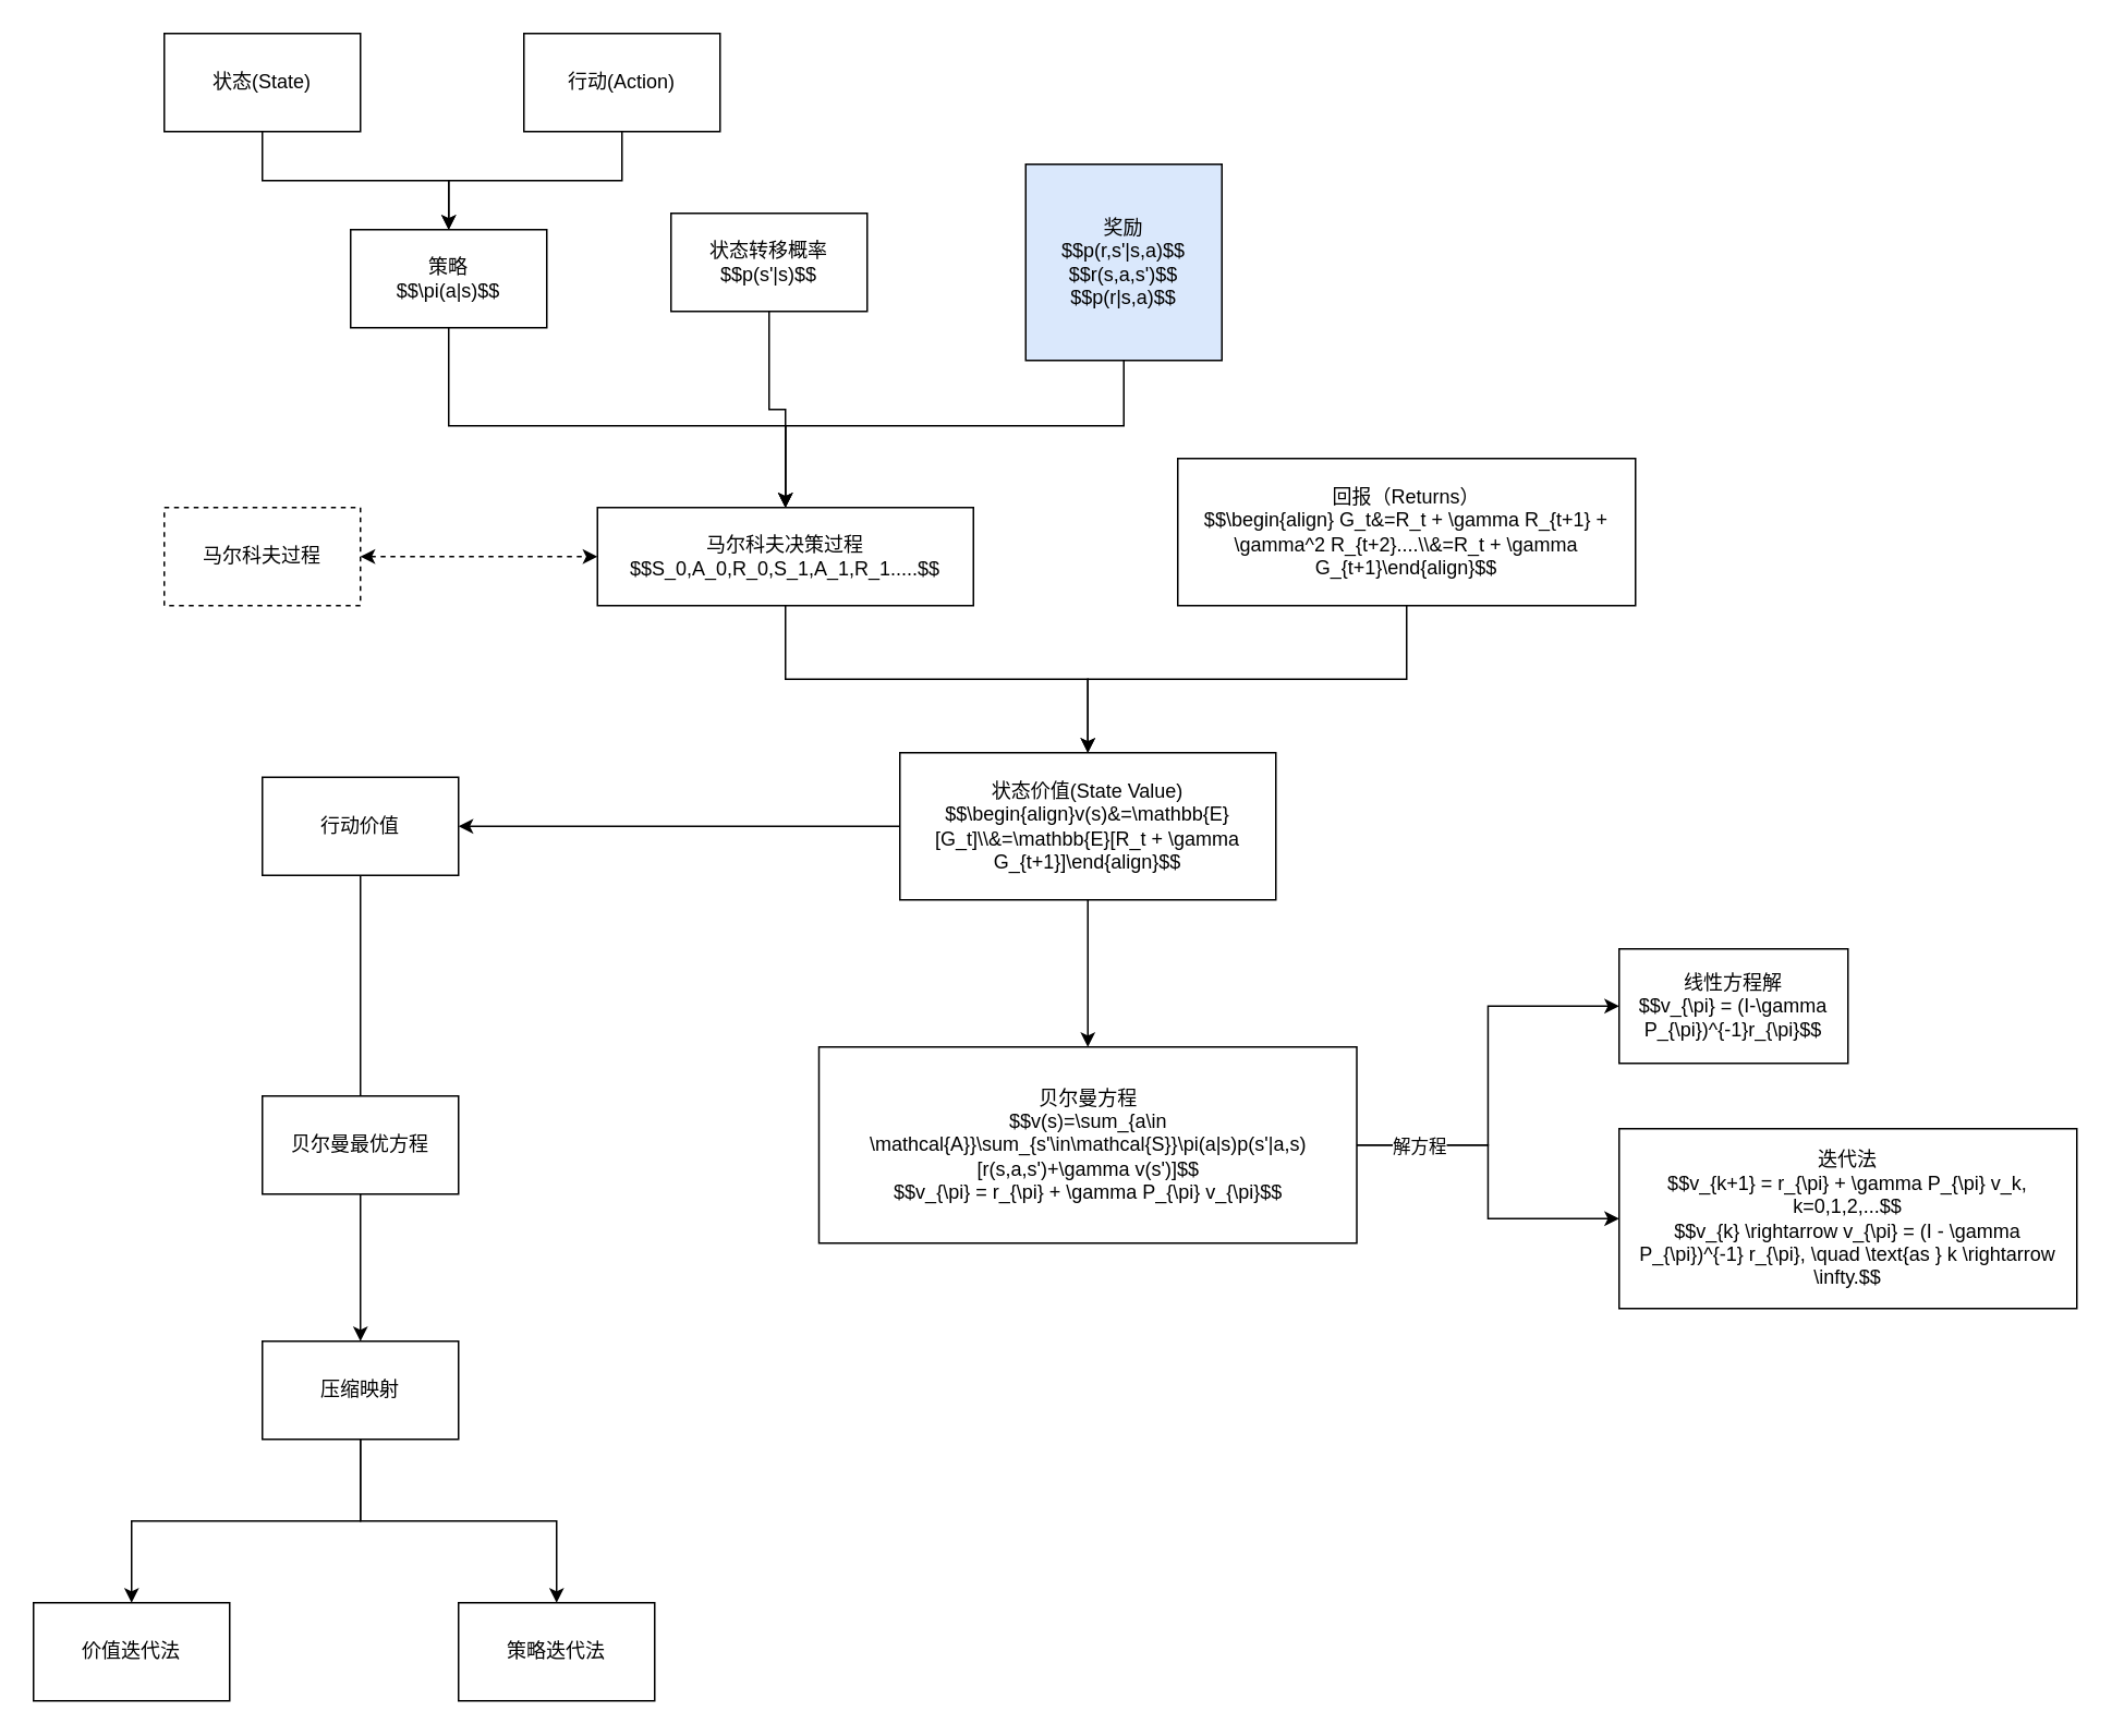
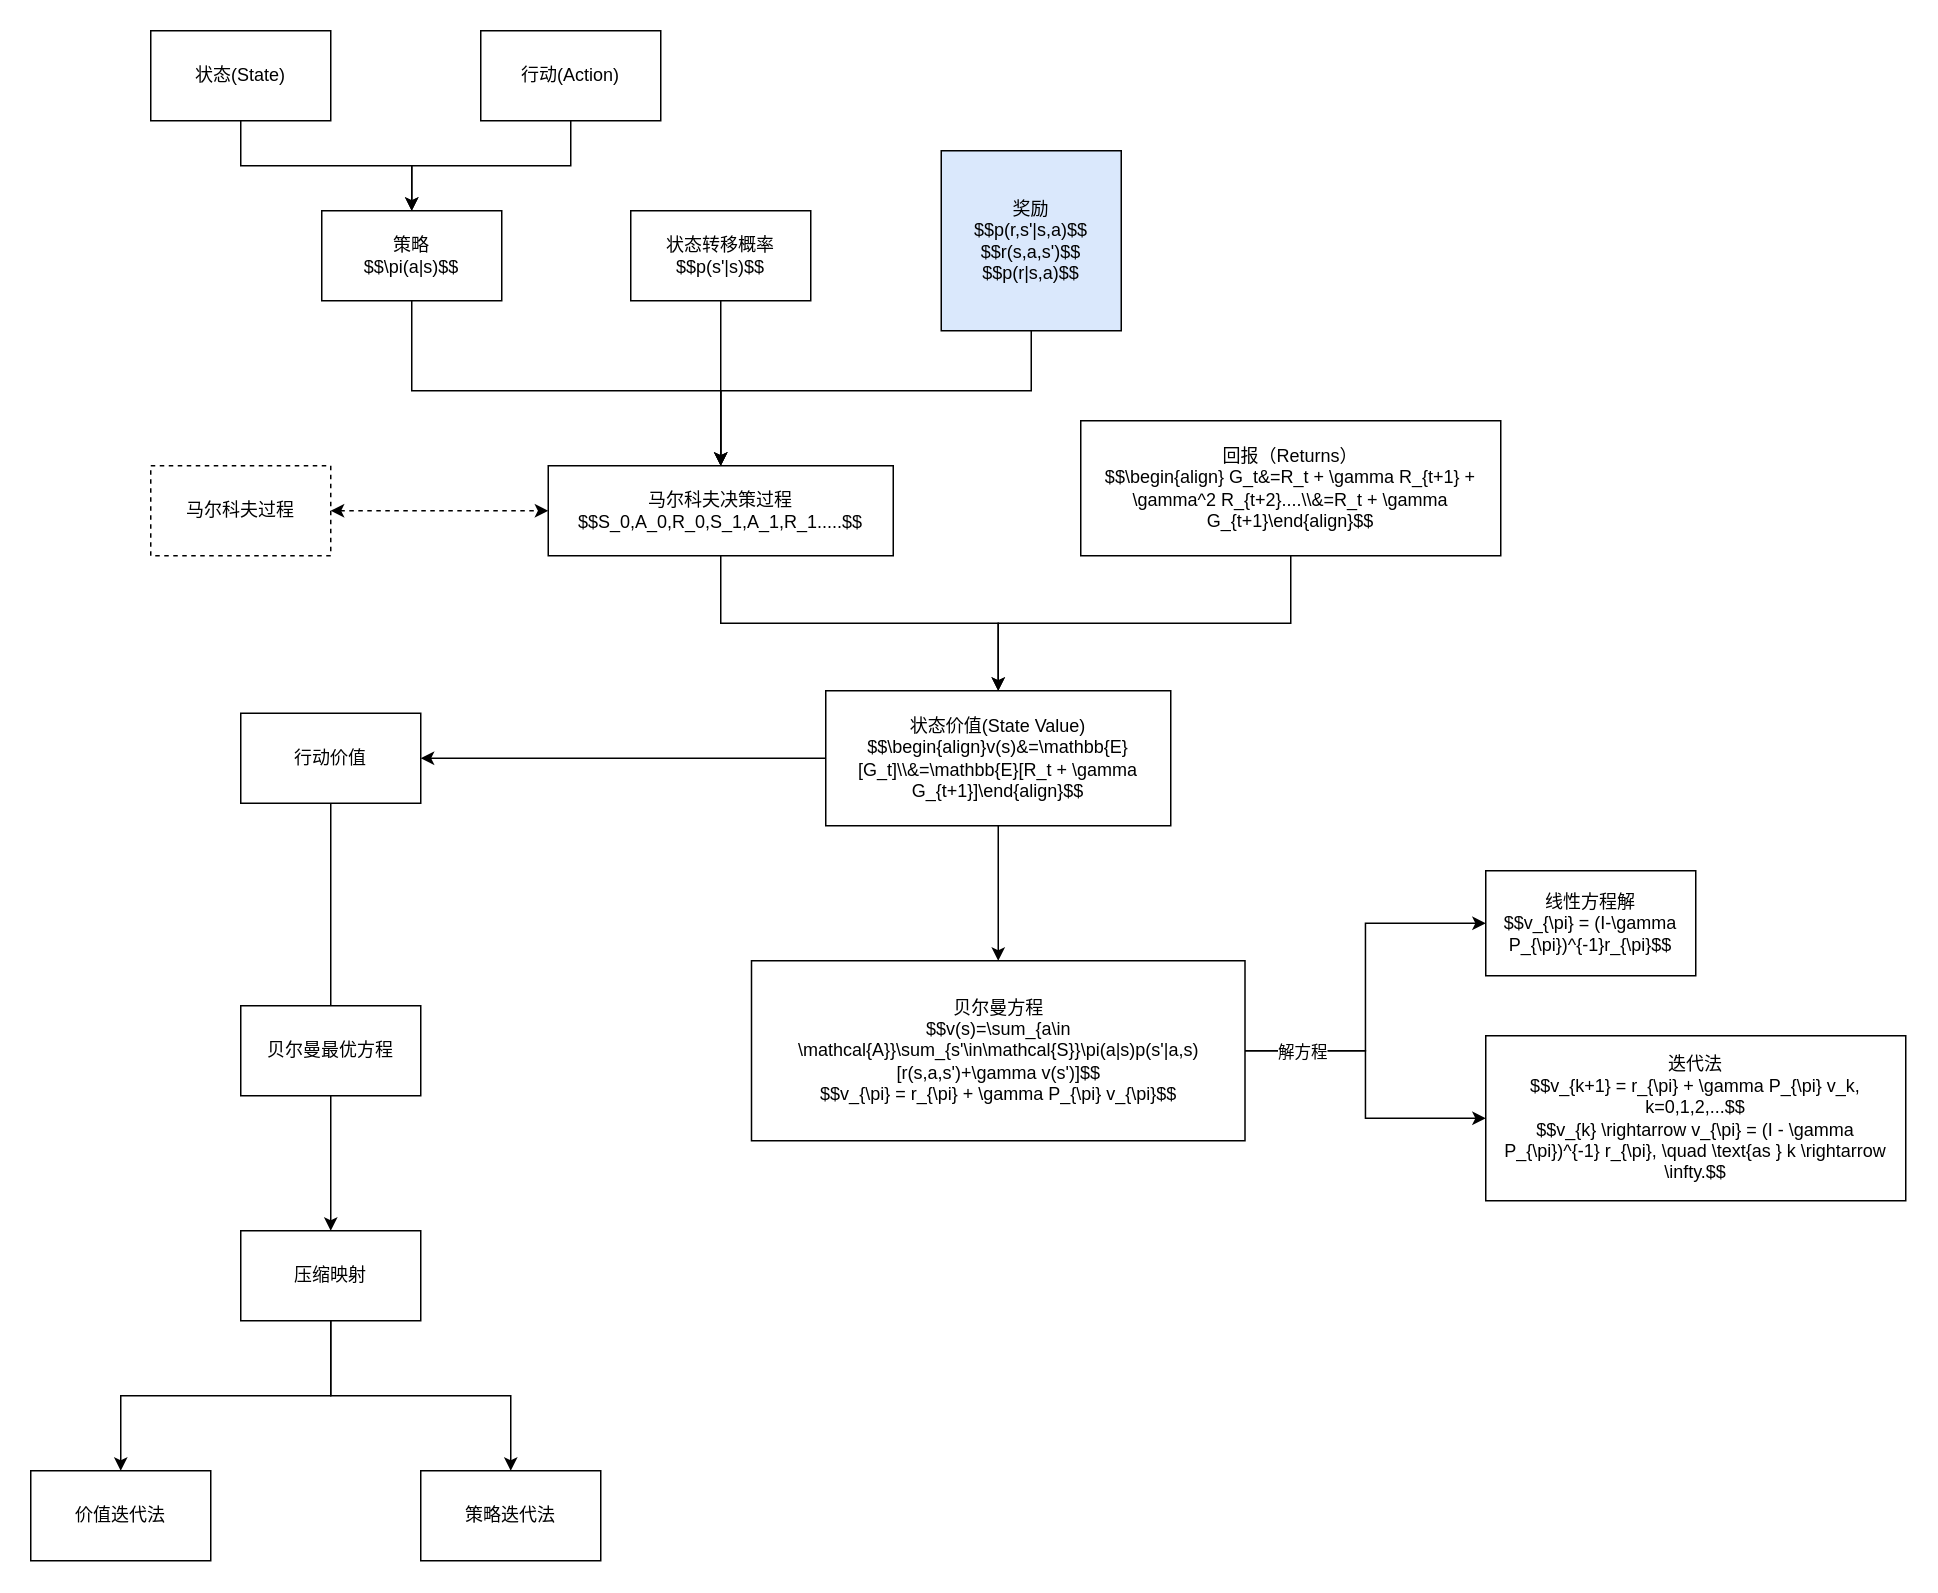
  <mxCell id="0" />
  <mxCell id="1" parent="0" />
  <mxCell id="2" style="edgeStyle=orthogonalEdgeStyle;rounded=0;orthogonalLoop=1;jettySize=auto;html=1;" edge="1" parent="1" source="3" target="7"><mxGeometry relative="1" as="geometry" /></mxCell>
  <mxCell id="3" value="状态(State)" style="rounded=0;whiteSpace=wrap;html=1;" vertex="1" parent="1"><mxGeometry x="100" y="20" width="120" height="60" as="geometry" /></mxCell>
  <mxCell id="4" style="edgeStyle=orthogonalEdgeStyle;rounded=0;orthogonalLoop=1;jettySize=auto;html=1;entryX=0.5;entryY=0;entryDx=0;entryDy=0;" edge="1" parent="1" source="5" target="7"><mxGeometry relative="1" as="geometry" /></mxCell>
  <mxCell id="5" value="行动(Action)" style="rounded=0;whiteSpace=wrap;html=1;" vertex="1" parent="1"><mxGeometry x="320" y="20" width="120" height="60" as="geometry" /></mxCell>
  <mxCell id="6" style="edgeStyle=orthogonalEdgeStyle;rounded=0;orthogonalLoop=1;jettySize=auto;html=1;exitX=0.5;exitY=1;exitDx=0;exitDy=0;" edge="1" parent="1" source="7" target="13"><mxGeometry relative="1" as="geometry"><Array as="points"><mxPoint x="274" y="260" /><mxPoint x="480" y="260" /></Array></mxGeometry></mxCell>
  <mxCell id="7" value="策略&lt;div&gt;$$\pi(a|s)$$&lt;/div&gt;" style="rounded=0;whiteSpace=wrap;html=1;" vertex="1" parent="1"><mxGeometry x="214" y="140" width="120" height="60" as="geometry" /></mxCell>
  <mxCell id="8" style="edgeStyle=orthogonalEdgeStyle;rounded=0;orthogonalLoop=1;jettySize=auto;html=1;entryX=0.5;entryY=0;entryDx=0;entryDy=0;" edge="1" parent="1" source="9" target="13"><mxGeometry relative="1" as="geometry" /></mxCell>
- <mxCell id="9" value="状态转移概率&lt;div&gt;$$p(s'|s)$$&lt;/div&gt;" style="rounded=0;whiteSpace=wrap;html=1;" vertex="1" parent="1"><mxGeometry x="410" y="130" width="120" height="60" as="geometry" /></mxCell>
+ <mxCell id="9" value="状态转移概率&lt;div&gt;$$p(s'|s)$$&lt;/div&gt;" style="rounded=0;whiteSpace=wrap;html=1;" vertex="1" parent="1"><mxGeometry x="420" y="140" width="120" height="60" as="geometry" /></mxCell>
  <mxCell id="10" style="edgeStyle=orthogonalEdgeStyle;rounded=0;orthogonalLoop=1;jettySize=auto;html=1;entryX=0.5;entryY=0;entryDx=0;entryDy=0;exitX=0.5;exitY=1;exitDx=0;exitDy=0;" edge="1" parent="1" source="11" target="13"><mxGeometry relative="1" as="geometry"><Array as="points"><mxPoint x="687" y="260" /><mxPoint x="480" y="260" /></Array></mxGeometry></mxCell>
  <mxCell id="11" value="奖励&lt;div&gt;$$p(r,s'|s,a)$$&lt;/div&gt;&lt;div&gt;$$r(s,a,s')$$&lt;/div&gt;&lt;div&gt;$$p(r|s,a)$$&lt;/div&gt;" style="rounded=0;whiteSpace=wrap;html=1;fillColor=#dae8fc;" vertex="1" parent="1"><mxGeometry x="627" y="100" width="120" height="120" as="geometry" /></mxCell>
  <mxCell id="12" style="edgeStyle=orthogonalEdgeStyle;rounded=0;orthogonalLoop=1;jettySize=auto;html=1;entryX=0.5;entryY=0;entryDx=0;entryDy=0;" edge="1" parent="1" source="13" target="20"><mxGeometry relative="1" as="geometry" /></mxCell>
  <mxCell id="13" value="马尔科夫决策过程&lt;div&gt;$$S_0,A_0,R_0,S_1,A_1,R_1.....$$&lt;/div&gt;" style="rounded=0;whiteSpace=wrap;html=1;" vertex="1" parent="1"><mxGeometry x="365" y="310" width="230" height="60" as="geometry" /></mxCell>
  <mxCell id="14" value="马尔科夫过程" style="rounded=0;whiteSpace=wrap;html=1;dashed=1;" vertex="1" parent="1"><mxGeometry x="100" y="310" width="120" height="60" as="geometry" /></mxCell>
  <mxCell id="15" value="" style="endArrow=classic;startArrow=classic;html=1;rounded=0;entryX=0;entryY=0.5;entryDx=0;entryDy=0;exitX=1;exitY=0.5;exitDx=0;exitDy=0;dashed=1;" edge="1" parent="1" source="14" target="13"><mxGeometry width="50" height="50" relative="1" as="geometry"><mxPoint x="270" y="370" as="sourcePoint" /><mxPoint x="320" y="320" as="targetPoint" /></mxGeometry></mxCell>
  <mxCell id="16" style="edgeStyle=orthogonalEdgeStyle;rounded=0;orthogonalLoop=1;jettySize=auto;html=1;entryX=0.5;entryY=0;entryDx=0;entryDy=0;" edge="1" parent="1" source="17" target="20"><mxGeometry relative="1" as="geometry" /></mxCell>
  <mxCell id="17" value="回报（Returns）&lt;div&gt;$$\begin{align} G_t&amp;amp;=R_t + \gamma R_{t+1} + \gamma^2 R_{t+2}....\\&amp;amp;=R_t + \gamma G_{t+1}\end{align}$$&lt;/div&gt;" style="rounded=0;whiteSpace=wrap;html=1;" vertex="1" parent="1"><mxGeometry x="720" y="280" width="280" height="90" as="geometry" /></mxCell>
  <mxCell id="18" style="edgeStyle=orthogonalEdgeStyle;rounded=0;orthogonalLoop=1;jettySize=auto;html=1;entryX=0.5;entryY=0;entryDx=0;entryDy=0;" edge="1" parent="1" source="20" target="24"><mxGeometry relative="1" as="geometry" /></mxCell>
  <mxCell id="19" style="edgeStyle=orthogonalEdgeStyle;rounded=0;orthogonalLoop=1;jettySize=auto;html=1;entryX=1;entryY=0.5;entryDx=0;entryDy=0;" edge="1" parent="1" source="20" target="28"><mxGeometry relative="1" as="geometry" /></mxCell>
  <mxCell id="20" value="状态价值(State Value)&lt;div&gt;$$\begin{align}v(s)&amp;amp;=\mathbb{E}[G_t]\\&amp;amp;=\mathbb{E}[R_t + \gamma G_{t+1}]\end{align}$$&lt;/div&gt;" style="rounded=0;whiteSpace=wrap;html=1;" vertex="1" parent="1"><mxGeometry x="550" y="460" width="230" height="90" as="geometry" /></mxCell>
  <mxCell id="21" style="edgeStyle=orthogonalEdgeStyle;rounded=0;orthogonalLoop=1;jettySize=auto;html=1;entryX=0;entryY=0.5;entryDx=0;entryDy=0;" edge="1" parent="1" source="24" target="25"><mxGeometry relative="1" as="geometry" /></mxCell>
  <mxCell id="22" style="edgeStyle=orthogonalEdgeStyle;rounded=0;orthogonalLoop=1;jettySize=auto;html=1;entryX=0;entryY=0.5;entryDx=0;entryDy=0;" edge="1" parent="1" source="24" target="26"><mxGeometry relative="1" as="geometry" /></mxCell>
  <mxCell id="23" value="解方程" style="edgeLabel;html=1;align=center;verticalAlign=middle;resizable=0;points=[];" vertex="1" connectable="0" parent="22"><mxGeometry x="-0.633" relative="1" as="geometry"><mxPoint as="offset" /></mxGeometry></mxCell>
  <mxCell id="24" value="贝尔曼方程&lt;div&gt;&lt;font face=&quot;Helvetica&quot;&gt;$$v(s)=\sum_{a\in \mathcal{A}}\sum_{s'\in\mathcal{S}}\pi(a|s)p(s'|a,s)[r(s,a,s')+\gamma v(s')]$$&lt;/font&gt;&lt;/div&gt;&lt;div&gt;&lt;font face=&quot;Helvetica&quot;&gt;$$v_{\pi} = r_{\pi} + \gamma P_{\pi} v_{\pi}$$&lt;/font&gt;&lt;/div&gt;" style="rounded=0;whiteSpace=wrap;html=1;" vertex="1" parent="1"><mxGeometry x="500.5" y="640" width="329" height="120" as="geometry" /></mxCell>
  <mxCell id="25" value="线性方程解&lt;div&gt;$$v_{\pi} = (I-\gamma P_{\pi})^{-1}r_{\pi}$$&lt;/div&gt;" style="rounded=0;whiteSpace=wrap;html=1;" vertex="1" parent="1"><mxGeometry x="990" y="580" width="140" height="70" as="geometry" /></mxCell>
  <mxCell id="26" value="迭代法&lt;div&gt;$$v_{k+1} = r_{\pi} + \gamma P_{\pi} v_k, k=0,1,2,...$$&lt;/div&gt;&lt;div&gt;$$v_{k} \rightarrow v_{\pi} = (I - \gamma P_{\pi})^{-1} r_{\pi}, \quad \text{as } k \rightarrow \infty.$$&lt;/div&gt;" style="rounded=0;whiteSpace=wrap;html=1;" vertex="1" parent="1"><mxGeometry x="990" y="690" width="280" height="110" as="geometry" /></mxCell>
  <mxCell id="27" style="edgeStyle=orthogonalEdgeStyle;rounded=0;orthogonalLoop=1;jettySize=auto;html=1;endArrow=none;" edge="1" parent="1" source="28" target="30"><mxGeometry relative="1" as="geometry" /></mxCell>
  <mxCell id="28" value="行动价值" style="rounded=0;whiteSpace=wrap;html=1;" vertex="1" parent="1"><mxGeometry x="160" y="475" width="120" height="60" as="geometry" /></mxCell>
  <mxCell id="29" style="edgeStyle=orthogonalEdgeStyle;rounded=0;orthogonalLoop=1;jettySize=auto;html=1;entryX=0.5;entryY=0;entryDx=0;entryDy=0;" edge="1" parent="1" source="30" target="33"><mxGeometry relative="1" as="geometry" /></mxCell>
  <mxCell id="30" value="贝尔曼最优方程" style="rounded=0;whiteSpace=wrap;html=1;" vertex="1" parent="1"><mxGeometry x="160" y="670" width="120" height="60" as="geometry" /></mxCell>
  <mxCell id="31" style="edgeStyle=orthogonalEdgeStyle;rounded=0;orthogonalLoop=1;jettySize=auto;html=1;entryX=0.5;entryY=0;entryDx=0;entryDy=0;exitX=0.5;exitY=1;exitDx=0;exitDy=0;" edge="1" parent="1" source="33" target="34"><mxGeometry relative="1" as="geometry" /></mxCell>
  <mxCell id="32" style="edgeStyle=orthogonalEdgeStyle;rounded=0;orthogonalLoop=1;jettySize=auto;html=1;" edge="1" parent="1" source="33" target="35"><mxGeometry relative="1" as="geometry" /></mxCell>
  <mxCell id="33" value="压缩映射" style="rounded=0;whiteSpace=wrap;html=1;" vertex="1" parent="1"><mxGeometry x="160" y="820" width="120" height="60" as="geometry" /></mxCell>
  <mxCell id="34" value="价值迭代法" style="rounded=0;whiteSpace=wrap;html=1;" vertex="1" parent="1"><mxGeometry x="20" y="980" width="120" height="60" as="geometry" /></mxCell>
  <mxCell id="35" value="策略迭代法" style="rounded=0;whiteSpace=wrap;html=1;" vertex="1" parent="1"><mxGeometry x="280" y="980" width="120" height="60" as="geometry" /></mxCell>
